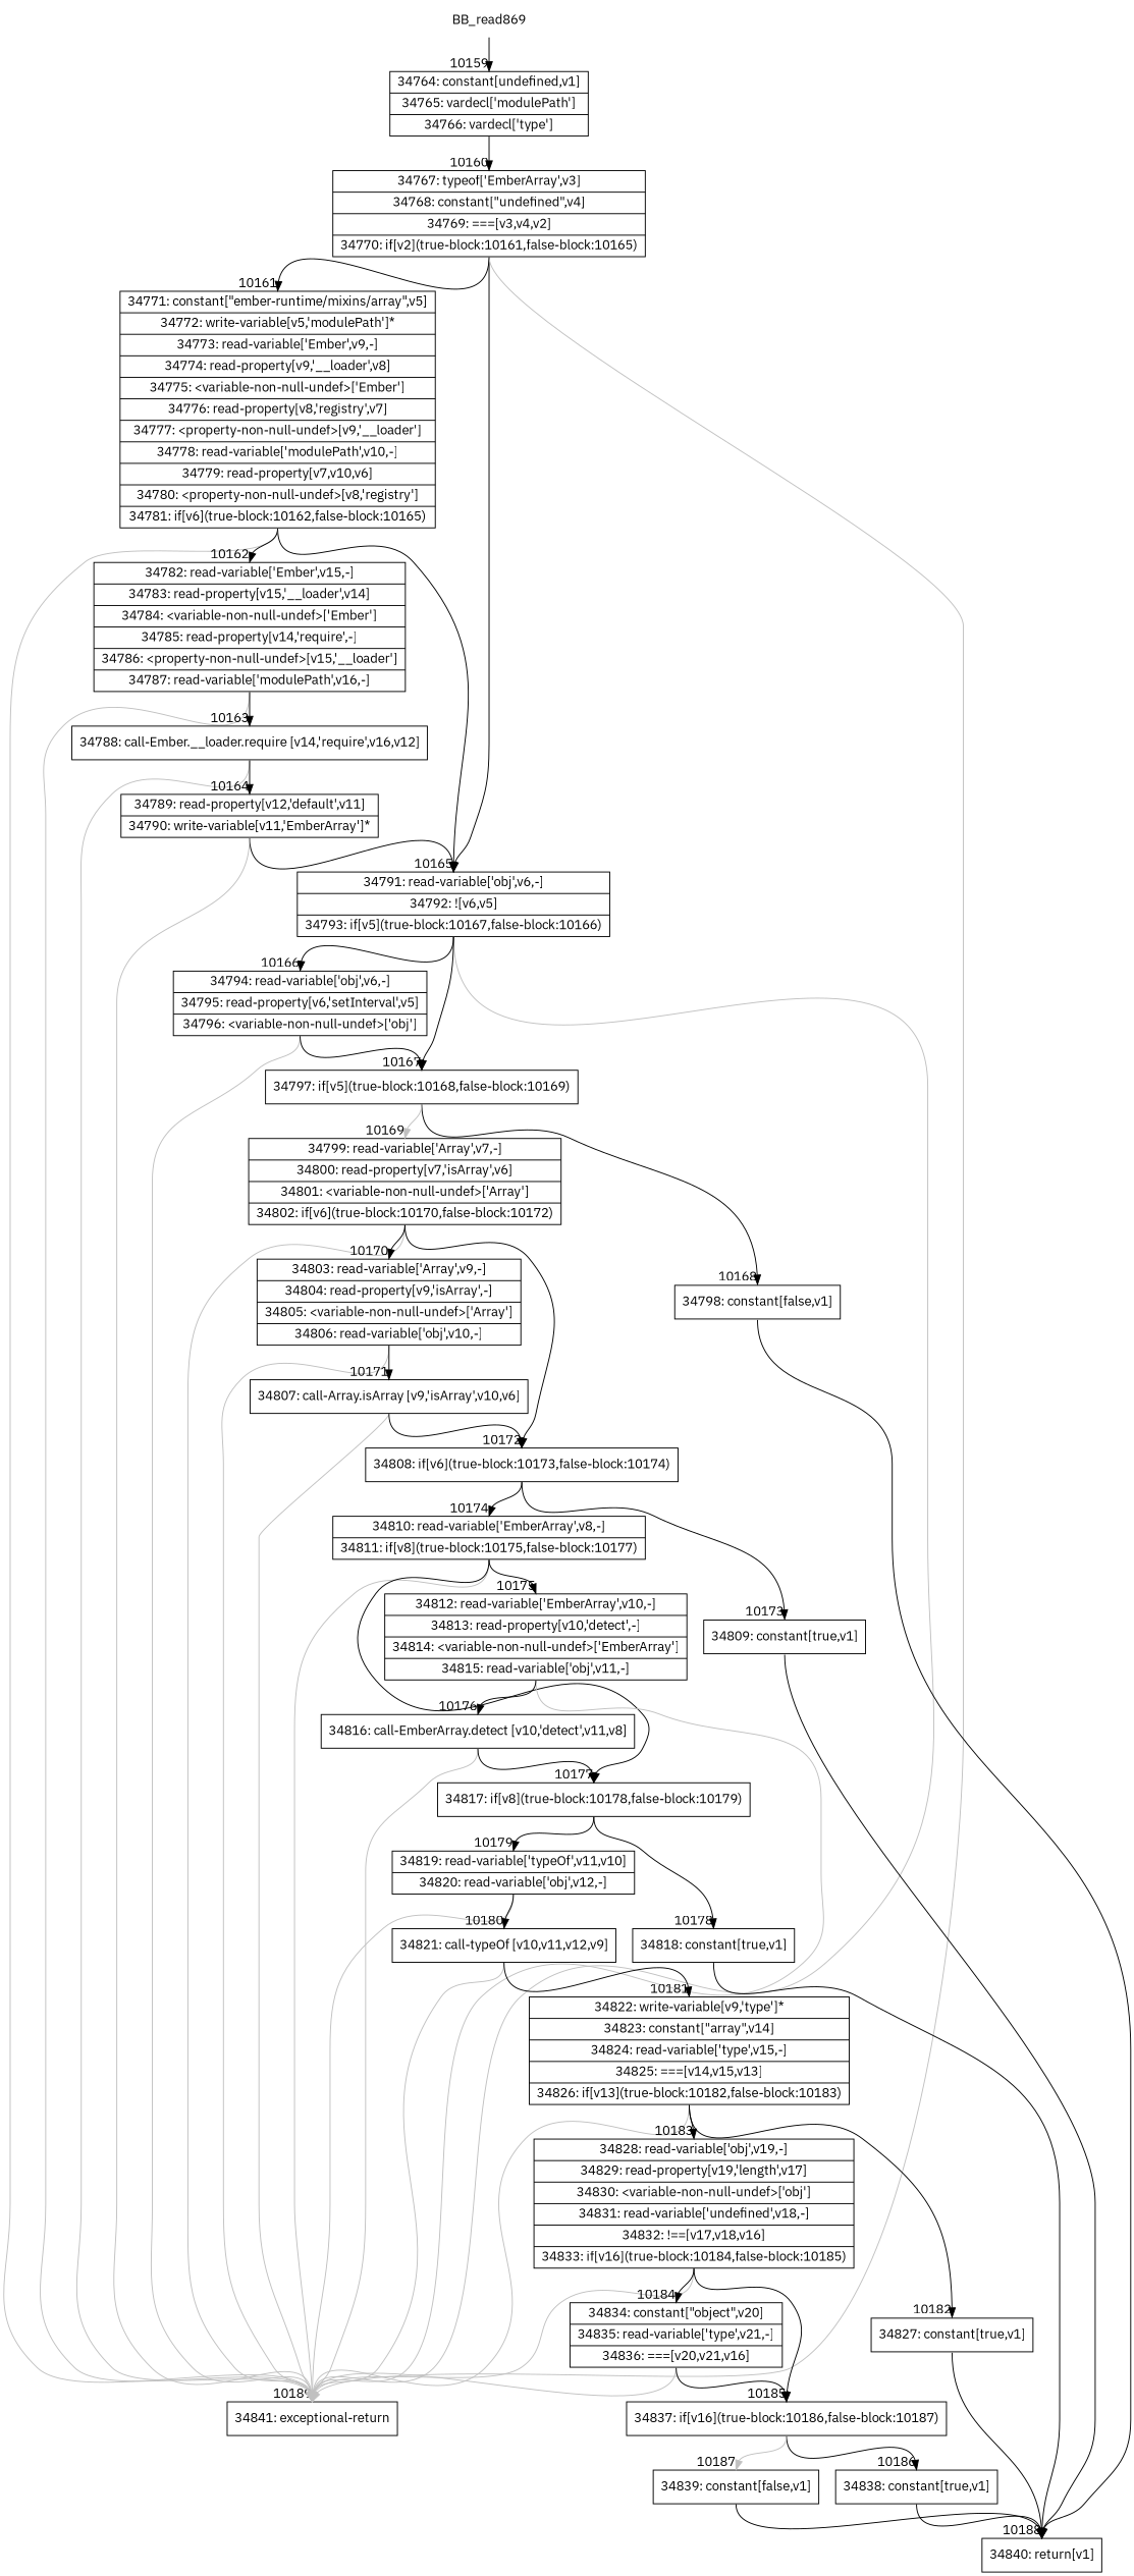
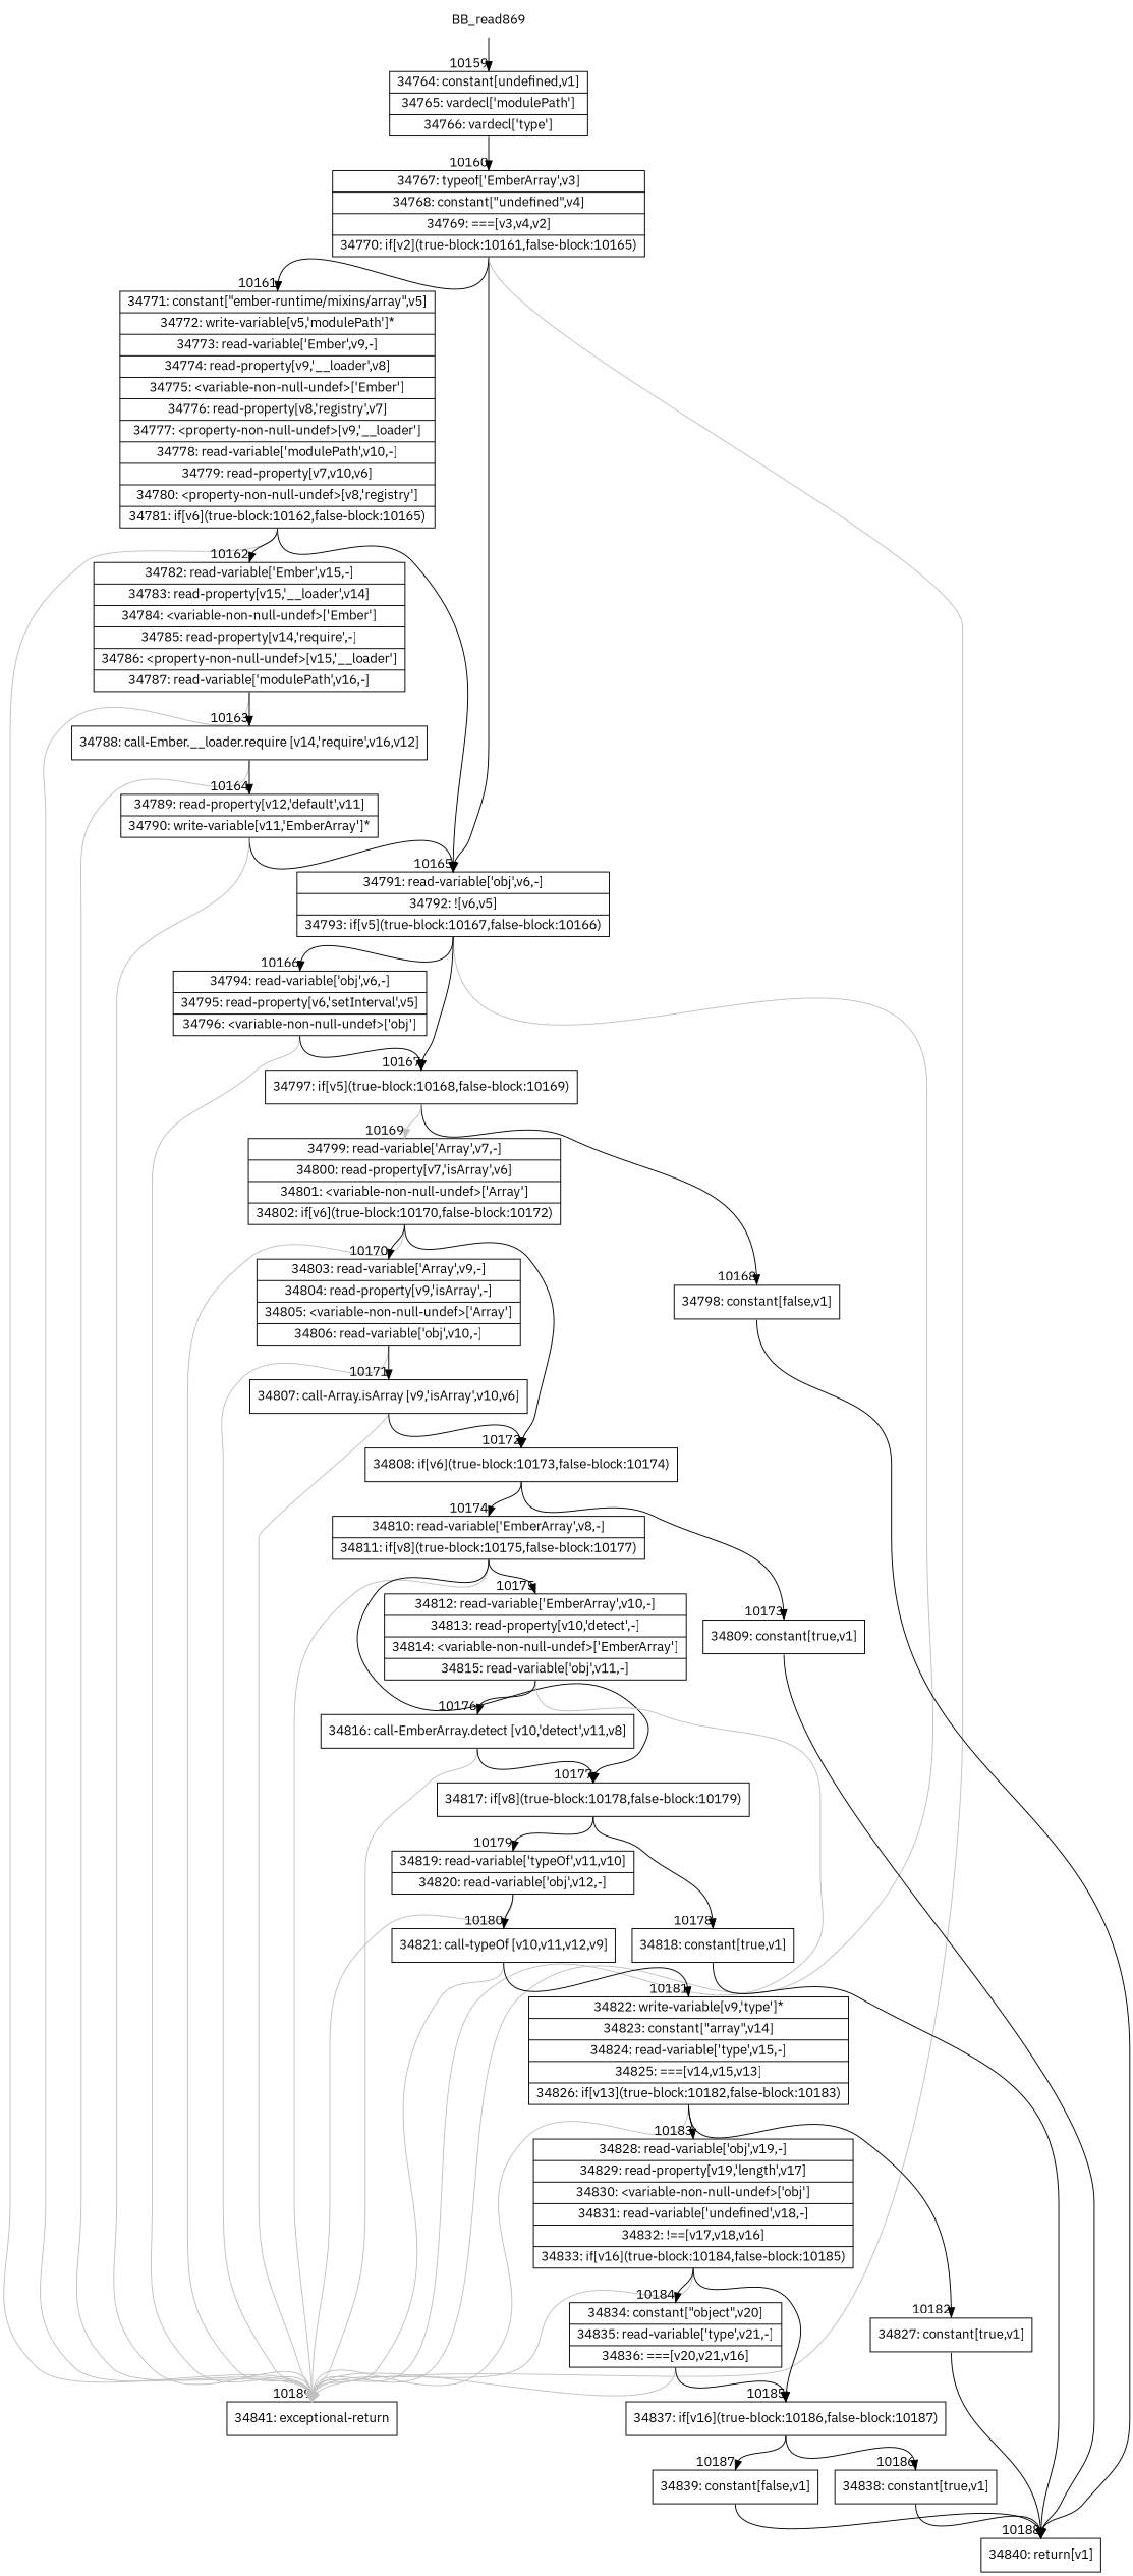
  digraph {
    fontname="IBM Plex Sans"
    rankdir=TD
    node [fontname="IBM Plex Sans" shape=record]
    edge [fontname="IBM Plex Sans" headport=n tailport=s]
    n1 [label=BB_read869 shape=none]
    n2 [label="{34764: constant[undefined,v1]|34765: vardecl['modulePath']|34766: vardecl['type']}"]
    n3 [label="{34767: typeof['EmberArray',v3]|34768: constant[\"undefined\",v4]|34769: ===[v3,v4,v2]|34770: if[v2](true-block:10161,false-block:10165)}"]
    n4 [label="{34771: constant[\"ember-runtime/mixins/array\",v5]|34772: write-variable[v5,'modulePath']*|34773: read-variable['Ember',v9,-]|34774: read-property[v9,'__loader',v8]|34775: \<variable-non-null-undef\>['Ember']|34776: read-property[v8,'registry',v7]|34777: \<property-non-null-undef\>[v9,'__loader']|34778: read-variable['modulePath',v10,-]|34779: read-property[v7,v10,v6]|34780: \<property-non-null-undef\>[v8,'registry']|34781: if[v6](true-block:10162,false-block:10165)}"]
    n5 [label="{34791: read-variable['obj',v6,-]|34792: ![v6,v5]|34793: if[v5](true-block:10167,false-block:10166)}"]
    n6 [label="{34841: exceptional-return}"]
    n7 [label="{34782: read-variable['Ember',v15,-]|34783: read-property[v15,'__loader',v14]|34784: \<variable-non-null-undef\>['Ember']|34785: read-property[v14,'require',-]|34786: \<property-non-null-undef\>[v15,'__loader']|34787: read-variable['modulePath',v16,-]}"]
    n8 [label="{34797: if[v5](true-block:10168,false-block:10169)}"]
    n9 [label="{34794: read-variable['obj',v6,-]|34795: read-property[v6,'setInterval',v5]|34796: \<variable-non-null-undef\>['obj']}"]
    n10 [label="{34788: call-Ember.__loader.require [v14,'require',v16,v12]}"]
    n11 [label="{34798: constant[false,v1]}"]
    n12 [label="{34799: read-variable['Array',v7,-]|34800: read-property[v7,'isArray',v6]|34801: \<variable-non-null-undef\>['Array']|34802: if[v6](true-block:10170,false-block:10172)}"]
    n13 [label="{34789: read-property[v12,'default',v11]|34790: write-variable[v11,'EmberArray']*}"]
    n14 [label="{34840: return[v1]}"]
    n15 [label="{34808: if[v6](true-block:10173,false-block:10174)}"]
    n16 [label="{34803: read-variable['Array',v9,-]|34804: read-property[v9,'isArray',-]|34805: \<variable-non-null-undef\>['Array']|34806: read-variable['obj',v10,-]}"]
    n17 [label="{34809: constant[true,v1]}"]
    n18 [label="{34810: read-variable['EmberArray',v8,-]|34811: if[v8](true-block:10175,false-block:10177)}"]
    n19 [label="{34807: call-Array.isArray [v9,'isArray',v10,v6]}"]
    n20 [label="{34817: if[v8](true-block:10178,false-block:10179)}"]
    n21 [label="{34812: read-variable['EmberArray',v10,-]|34813: read-property[v10,'detect',-]|34814: \<variable-non-null-undef\>['EmberArray']|34815: read-variable['obj',v11,-]}"]
    n22 [label="{34818: constant[true,v1]}"]
    n23 [label="{34819: read-variable['typeOf',v11,v10]|34820: read-variable['obj',v12,-]}"]
    n24 [label="{34816: call-EmberArray.detect [v10,'detect',v11,v8]}"]
    n25 [label="{34821: call-typeOf [v10,v11,v12,v9]}"]
    n26 [label="{34822: write-variable[v9,'type']*|34823: constant[\"array\",v14]|34824: read-variable['type',v15,-]|34825: ===[v14,v15,v13]|34826: if[v13](true-block:10182,false-block:10183)}"]
    n27 [label="{34827: constant[true,v1]}"]
    n28 [label="{34828: read-variable['obj',v19,-]|34829: read-property[v19,'length',v17]|34830: \<variable-non-null-undef\>['obj']|34831: read-variable['undefined',v18,-]|34832: !==[v17,v18,v16]|34833: if[v16](true-block:10184,false-block:10185)}"]
    n29 [label="{34837: if[v16](true-block:10186,false-block:10187)}"]
    n30 [label="{34834: constant[\"object\",v20]|34835: read-variable['type',v21,-]|34836: ===[v20,v21,v16]}"]
    n31 [label="{34838: constant[true,v1]}"]
    n32 [label="{34839: constant[false,v1]}"]
    n1 -> n2 [headlabel="    10159"]
    n2 -> n3 [headlabel="      10160"]
    n3 -> n4 [headlabel="      10161"]
    n3 -> n5 [headlabel="      10165"]
    n3 -> n6 [color=gray headlabel="      10189"]
    n4 -> n5
    n4 -> n6 [color=gray]
    n4 -> n7 [headlabel="      10162"]
    n5 -> n6 [color=gray]
    n5 -> n8 [headlabel="      10167"]
    n5 -> n9 [headlabel="      10166"]
    n7 -> n6 [color=gray]
    n7 -> n10 [headlabel="      10163"]
    n8 -> n11 [headlabel="      10168"]
    n8 -> n12 [color=gray headlabel="      10169"]
    n9 -> n6 [color=gray]
    n9 -> n8
    n10 -> n6 [color=gray]
    n10 -> n13 [headlabel="      10164"]
    n11 -> n14 [headlabel="      10188"]
    n12 -> n6 [color=gray]
    n12 -> n15 [headlabel="      10172"]
    n12 -> n16 [headlabel="      10170"]
    n13 -> n5
    n13 -> n6 [color=gray]
    n15 -> n17 [headlabel="      10173"]
    n15 -> n18 [headlabel="      10174"]
    n16 -> n6 [color=gray]
    n16 -> n19 [headlabel="      10171"]
    n17 -> n14
    n18 -> n6 [color=gray]
    n18 -> n20 [headlabel="      10177"]
    n18 -> n21 [headlabel="      10175"]
    n19 -> n6 [color=gray]
    n19 -> n15
    n20 -> n22 [headlabel="      10178"]
    n20 -> n23 [headlabel="      10179"]
    n21 -> n6 [color=gray]
    n21 -> n24 [headlabel="      10176"]
    n22 -> n14
    n23 -> n6 [color=gray]
    n23 -> n25 [headlabel="      10180"]
    n24 -> n6 [color=gray]
    n24 -> n20
    n25 -> n6 [color=gray]
    n25 -> n26 [headlabel="      10181"]
    n26 -> n6 [color=gray]
    n26 -> n27 [headlabel="      10182"]
    n26 -> n28 [headlabel="      10183"]
    n27 -> n14
    n28 -> n6 [color=gray]
    n28 -> n29 [headlabel="      10185"]
    n28 -> n30 [headlabel="      10184"]
    n29 -> n31 [headlabel="      10186"]
-   n29 -> n32 [headlabel="      10187" color=gray]
+   n29 -> n32 [headlabel="      10187"]
    n30 -> n6 [color=gray]
    n30 -> n29
    n31 -> n14
    n32 -> n14
  }
